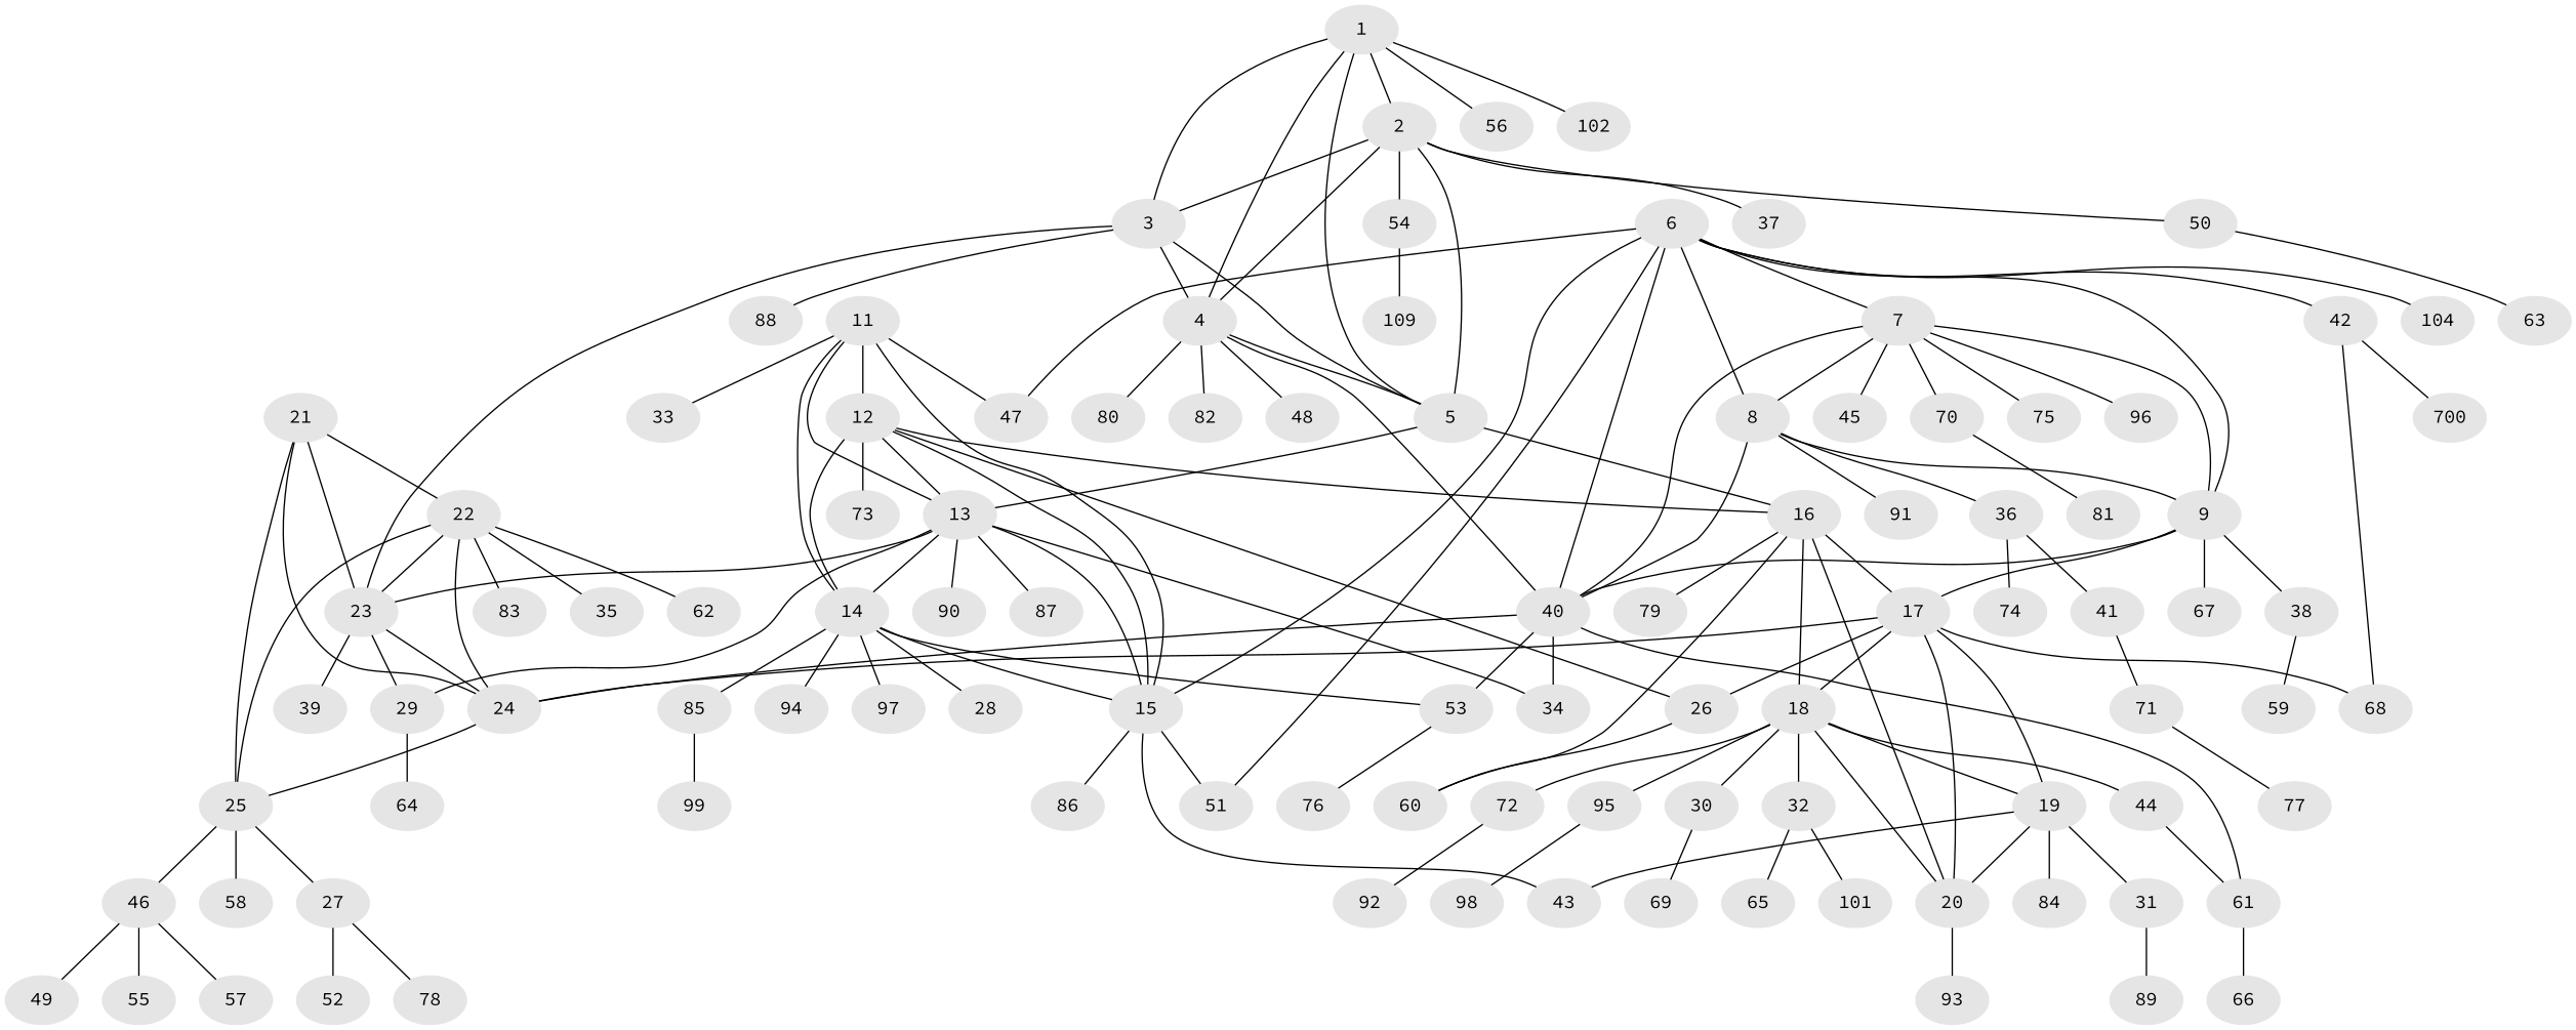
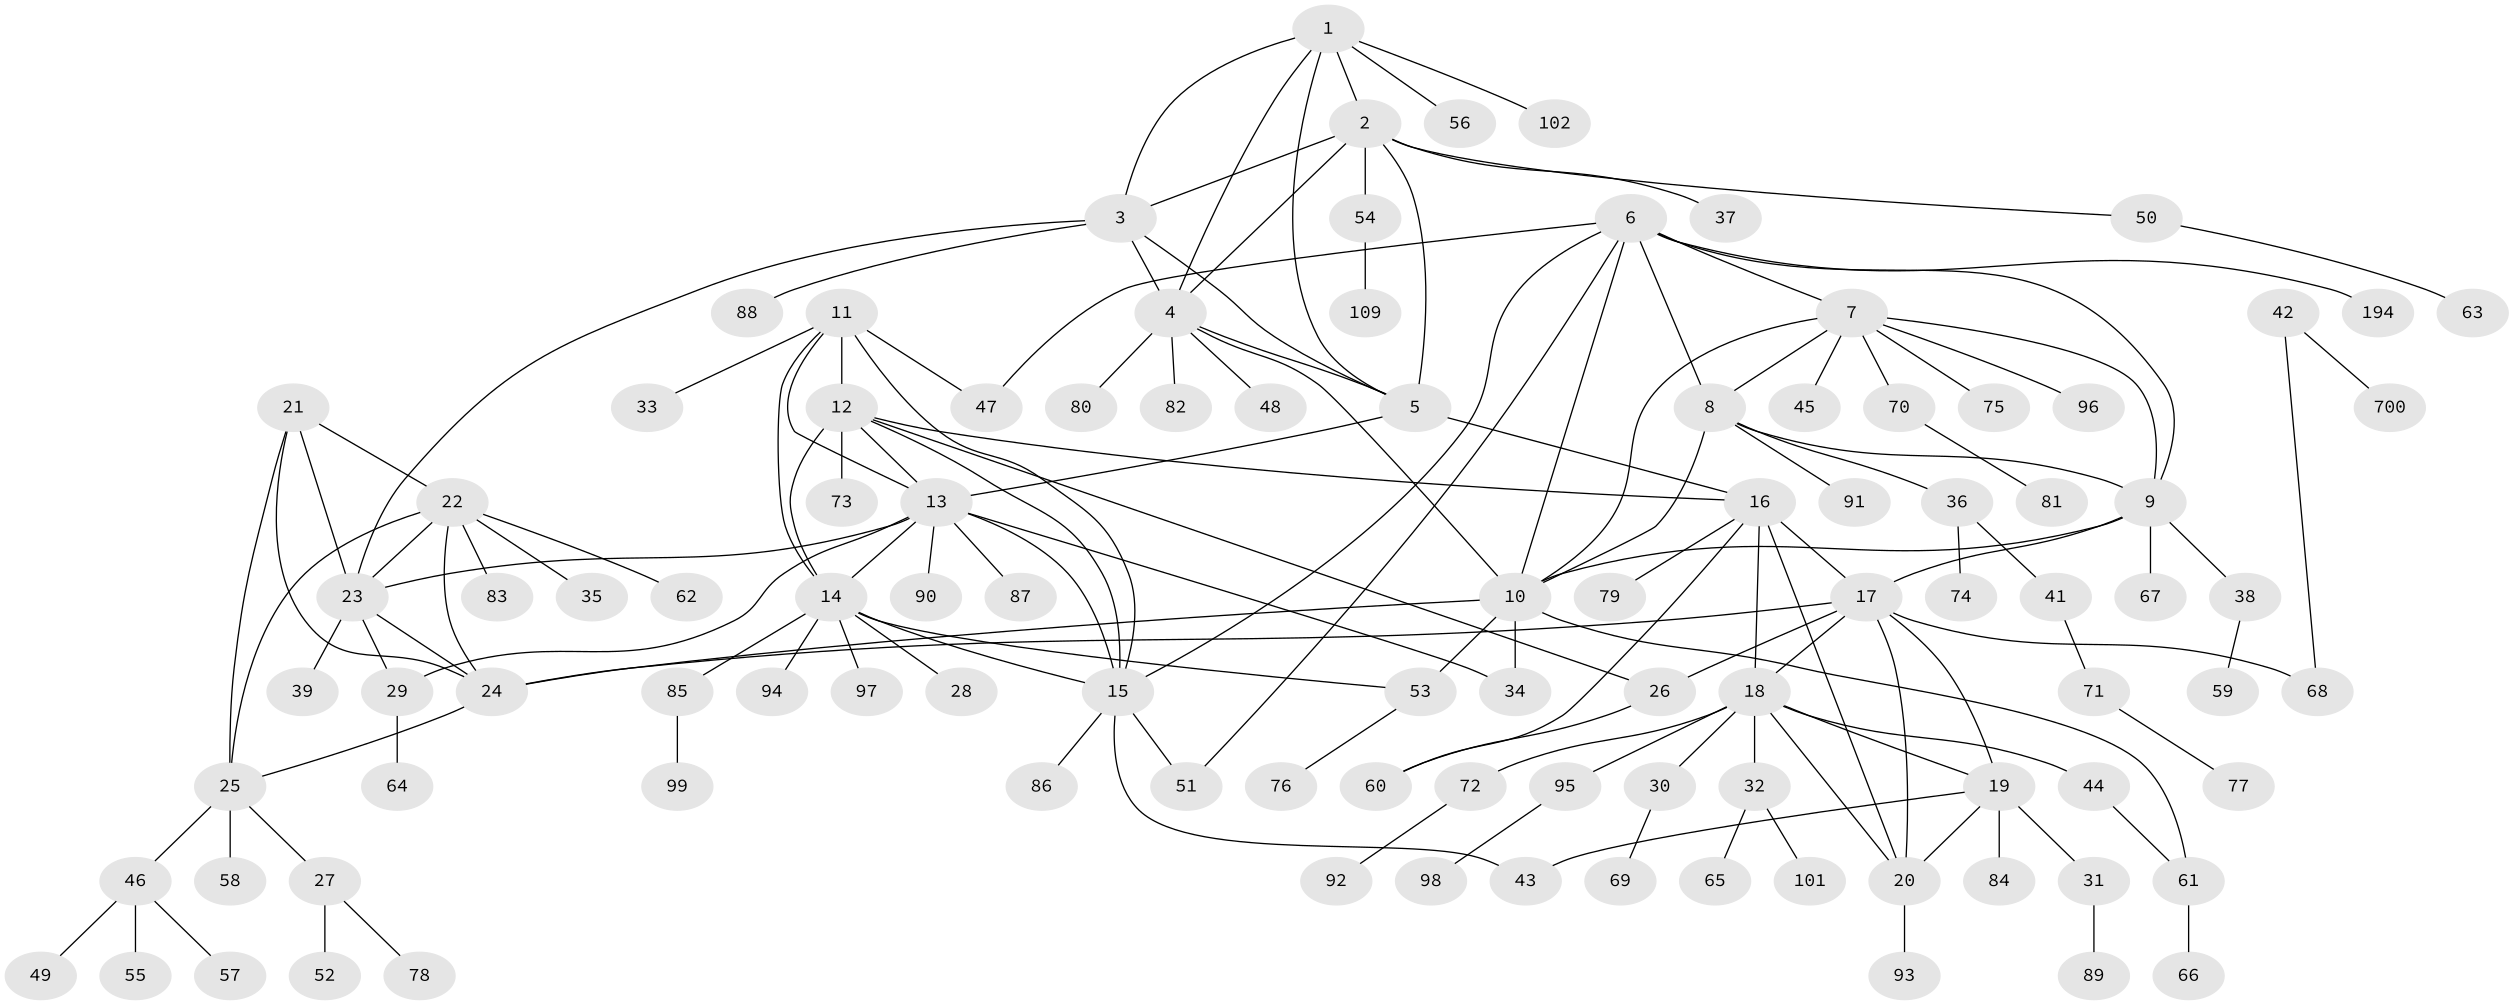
  graph {
    fontname="Source Code Pro"
    node [color=gray90 fontname="Source Code Pro" style=filled]
    edge [fontname="Source Code Pro"]
    1
    2
    3
    4
    5
    56
    102
    37
    50
    54
    23
    88
-   10 [label=40]
+   10
    48
    80
    82
    13
    16
    63
    n20 [label=109]
    24
    29
    39
    34
    53
    61
    15
    14
    87
    90
    17
    18
    20
    60
    79
    6
    7
    8
    9
    42
    47
    51
-   104
+   104 [label=194]
    45
    70
    75
    96
    36
    91
    38
    67
    43
    86
    68
    n55 [label=700]
    81
    41
    74
    26
    19
    59
    25
    76
    66
    11
    12
    33
    73
    28
    85
    94
    97
    64
    99
    30
    32
    44
    72
    95
    31
    84
    93
    69
    65
    101
    92
    98
    89
    21
    22
    35
    62
    83
    27
    46
    58
    52
    78
    49
    55
    57
    71
    77
    1 -- 2
    1 -- 3
    1 -- 4
    1 -- 5
    1 -- 56
    1 -- 102
    2 -- 3
    2 -- 4
    2 -- 5
    2 -- 37
    2 -- 50
    2 -- 54
    3 -- 4
    3 -- 5
    3 -- 23
    3 -- 88
    4 -- 5
    4 -- 10
    4 -- 48
    4 -- 80
    4 -- 82
    5 -- 13
    5 -- 16
    50 -- 63
    54 -- n20
    23 -- 24
    23 -- 29
    23 -- 39
    10 -- 24
    10 -- 34
    10 -- 53
    10 -- 61
    13 -- 23
    13 -- 29
    13 -- 34
    13 -- 15
    13 -- 14
    13 -- 87
    13 -- 90
    16 -- 17
    16 -- 18
    16 -- 20
    16 -- 60
    16 -- 79
    24 -- 25
    29 -- 64
    53 -- 76
    61 -- 66
    15 -- 51
    15 -- 43
    15 -- 86
    14 -- 53
    14 -- 15
    14 -- 28
    14 -- 85
    14 -- 94
    14 -- 97
    17 -- 24
    17 -- 18
    17 -- 20
    17 -- 68
    17 -- 26
    17 -- 19
    18 -- 20
    18 -- 19
    18 -- 30
    18 -- 32
    18 -- 44
    18 -- 72
    18 -- 95
    20 -- 93
    6 -- 10
    6 -- 15
    6 -- 7
    6 -- 8
    6 -- 9
-   6 -- 42
    6 -- 47
    6 -- 51
    6 -- 104
    7 -- 10
    7 -- 8
    7 -- 9
    7 -- 45
    7 -- 70
    7 -- 75
    7 -- 96
    8 -- 10
    8 -- 9
    8 -- 36
    8 -- 91
    9 -- 10
    9 -- 17
    9 -- 38
    9 -- 67
    42 -- 68
    42 -- n55
    70 -- 81
    36 -- 41
    36 -- 74
    38 -- 59
    41 -- 71
    26 -- 60
    19 -- 20
    19 -- 43
    19 -- 31
    19 -- 84
    25 -- 27
    25 -- 46
    25 -- 58
    11 -- 13
    11 -- 15
    11 -- 14
    11 -- 47
    11 -- 12
    11 -- 33
    12 -- 13
    12 -- 16
    12 -- 15
    12 -- 14
    12 -- 26
    12 -- 73
    85 -- 99
    30 -- 69
    32 -- 65
    32 -- 101
    44 -- 61
    72 -- 92
    95 -- 98
    31 -- 89
    21 -- 23
    21 -- 24
    21 -- 25
    21 -- 22
    22 -- 23
    22 -- 24
    22 -- 25
    22 -- 35
    22 -- 62
    22 -- 83
    27 -- 52
    27 -- 78
    46 -- 49
    46 -- 55
    46 -- 57
    71 -- 77
  }
